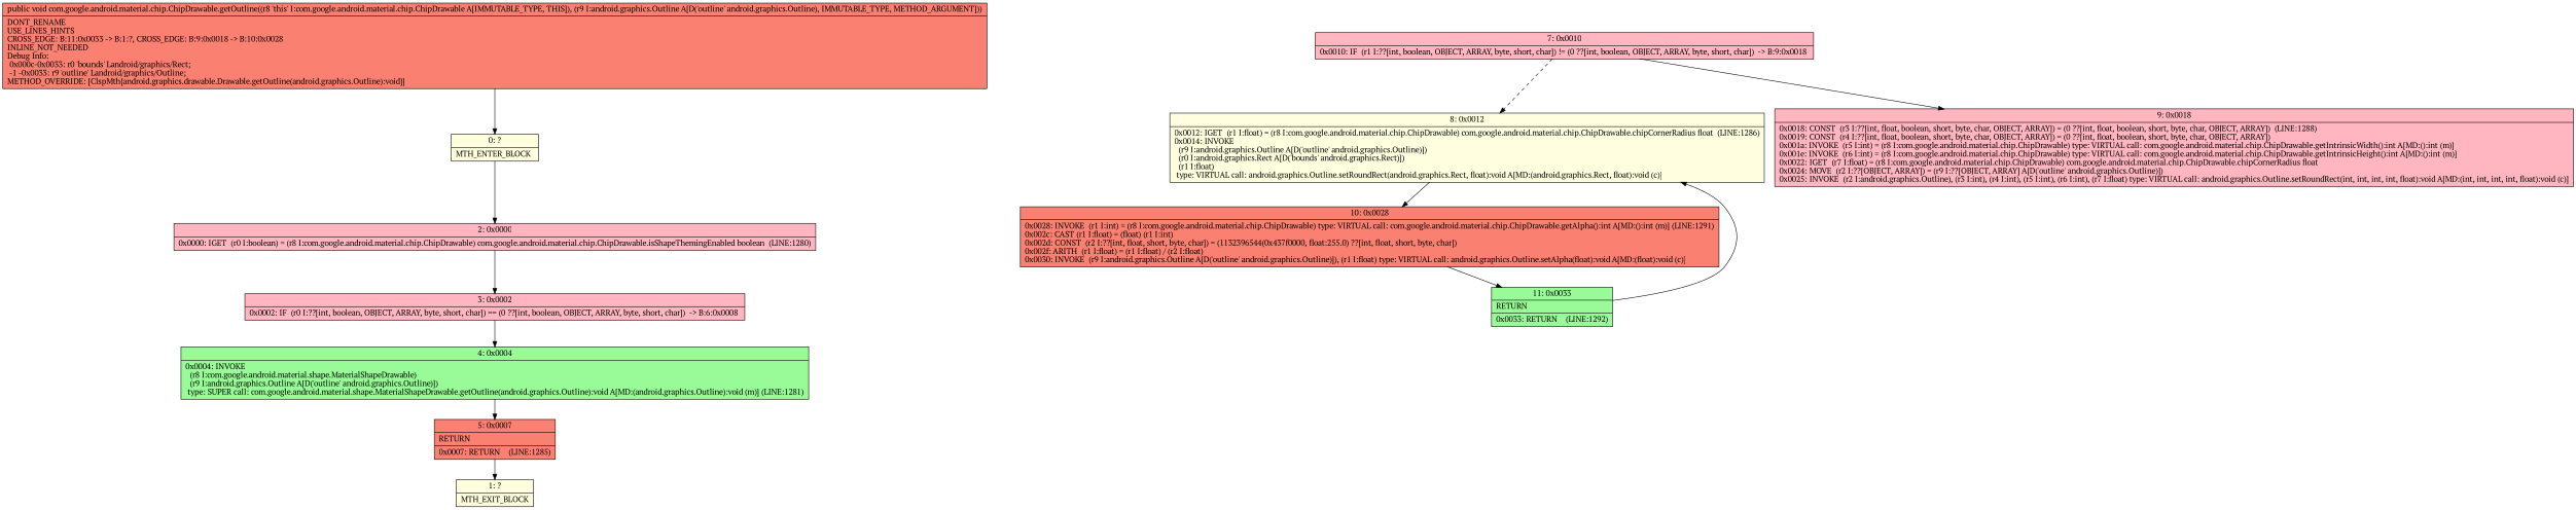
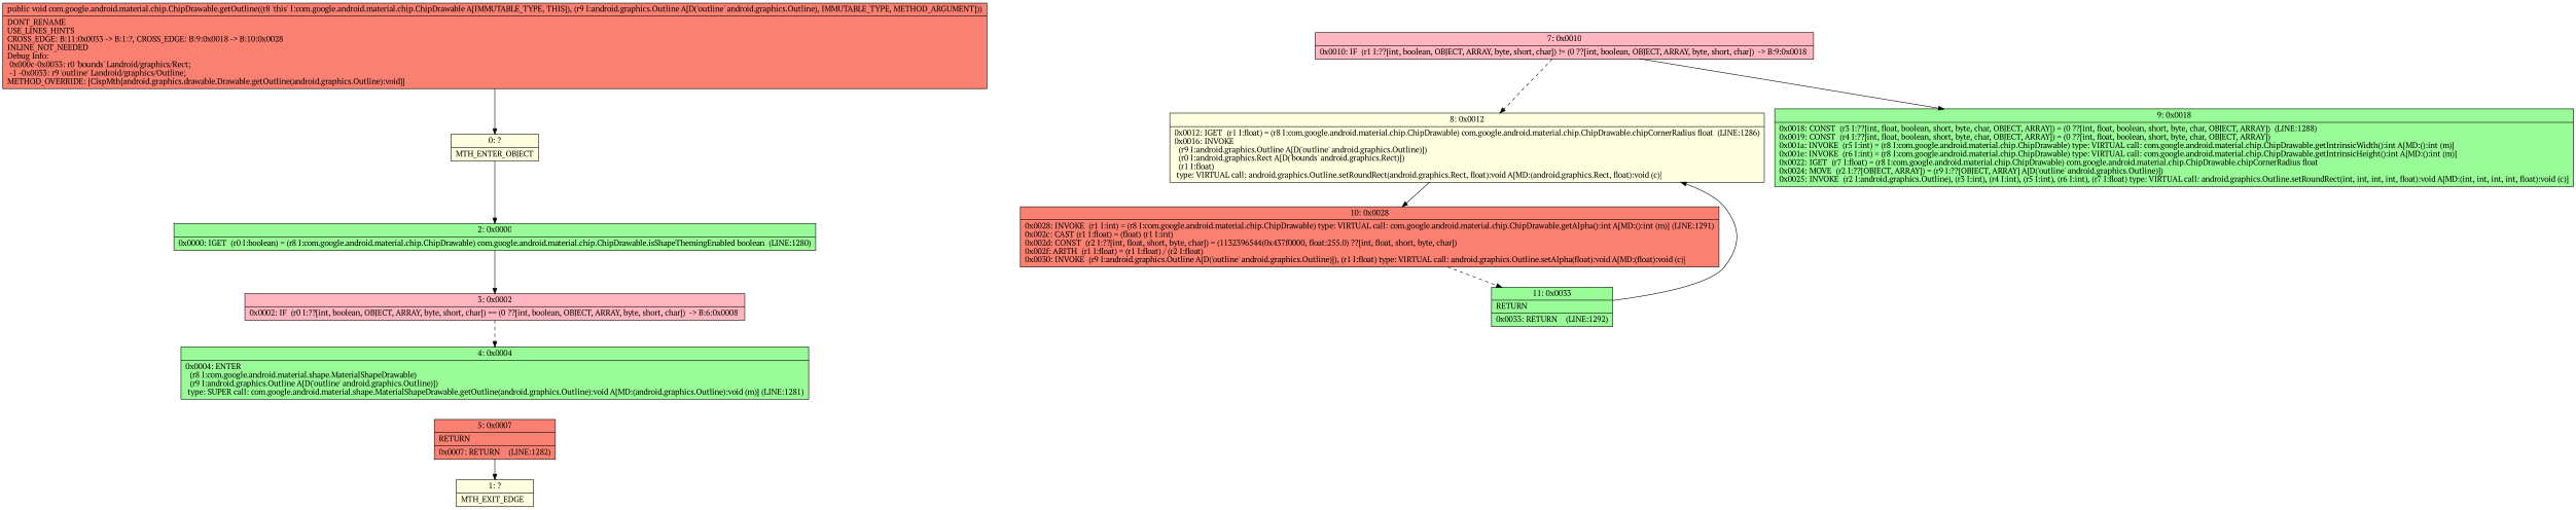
  digraph {
    fontname="PT Serif"
    node [fillcolor=lightyellow fontname="PT Serif" shape=record style=filled]
    edge [fontname="PT Serif"]
-   n1 [label="{0\:\ ?|MTH_ENTER_BLOCK\l}"]
-   n2 [fillcolor=lightpink label="{2\:\ 0x0000|0x0000: IGET  (r0 I:boolean) = (r8 I:com.google.android.material.chip.ChipDrawable) com.google.android.material.chip.ChipDrawable.isShapeThemingEnabled boolean  (LINE:1280)\l}"]
+   n1 [label="{0\:\ ?|MTH_ENTER_OBJECT\l}"]
+   n2 [fillcolor=palegreen label="{2\:\ 0x0000|0x0000: IGET  (r0 I:boolean) = (r8 I:com.google.android.material.chip.ChipDrawable) com.google.android.material.chip.ChipDrawable.isShapeThemingEnabled boolean  (LINE:1280)\l}"]
    n3 [fillcolor=lightpink label="{3\:\ 0x0002|0x0002: IF  (r0 I:??[int, boolean, OBJECT, ARRAY, byte, short, char]) == (0 ??[int, boolean, OBJECT, ARRAY, byte, short, char])  \-\> B:6:0x0008 \l}"]
-   n4 [fillcolor=palegreen label="{4\:\ 0x0004|0x0004: INVOKE  \l  (r8 I:com.google.android.material.shape.MaterialShapeDrawable)\l  (r9 I:android.graphics.Outline A[D('outline' android.graphics.Outline)])\l type: SUPER call: com.google.android.material.shape.MaterialShapeDrawable.getOutline(android.graphics.Outline):void A[MD:(android.graphics.Outline):void (m)] (LINE:1281)\l}"]
-   n5 [fillcolor=salmon label="{5\:\ 0x0007|RETURN\l|0x0007: RETURN    (LINE:1285)\l}"]
-   n6 [label="{1\:\ ?|MTH_EXIT_BLOCK\l}"]
+   n4 [fillcolor=palegreen label="{4\:\ 0x0004|0x0004: ENTER  \l  (r8 I:com.google.android.material.shape.MaterialShapeDrawable)\l  (r9 I:android.graphics.Outline A[D('outline' android.graphics.Outline)])\l type: SUPER call: com.google.android.material.shape.MaterialShapeDrawable.getOutline(android.graphics.Outline):void A[MD:(android.graphics.Outline):void (m)] (LINE:1281)\l}"]
+   n5 [fillcolor=salmon label="{5\:\ 0x0007|RETURN\l|0x0007: RETURN    (LINE:1282)\l}"]
+   n6 [label="{1\:\ ?|MTH_EXIT_EDGE\l}"]
    n7 [fillcolor=lightpink label="{7\:\ 0x0010|0x0010: IF  (r1 I:??[int, boolean, OBJECT, ARRAY, byte, short, char]) != (0 ??[int, boolean, OBJECT, ARRAY, byte, short, char])  \-\> B:9:0x0018 \l}"]
-   n8 [label="{8\:\ 0x0012|0x0012: IGET  (r1 I:float) = (r8 I:com.google.android.material.chip.ChipDrawable) com.google.android.material.chip.ChipDrawable.chipCornerRadius float  (LINE:1286)\l0x0014: INVOKE  \l  (r9 I:android.graphics.Outline A[D('outline' android.graphics.Outline)])\l  (r0 I:android.graphics.Rect A[D('bounds' android.graphics.Rect)])\l  (r1 I:float)\l type: VIRTUAL call: android.graphics.Outline.setRoundRect(android.graphics.Rect, float):void A[MD:(android.graphics.Rect, float):void (c)]\l}"]
-   n9 [fillcolor=lightpink label="{9\:\ 0x0018|0x0018: CONST  (r3 I:??[int, float, boolean, short, byte, char, OBJECT, ARRAY]) = (0 ??[int, float, boolean, short, byte, char, OBJECT, ARRAY])  (LINE:1288)\l0x0019: CONST  (r4 I:??[int, float, boolean, short, byte, char, OBJECT, ARRAY]) = (0 ??[int, float, boolean, short, byte, char, OBJECT, ARRAY]) \l0x001a: INVOKE  (r5 I:int) = (r8 I:com.google.android.material.chip.ChipDrawable) type: VIRTUAL call: com.google.android.material.chip.ChipDrawable.getIntrinsicWidth():int A[MD:():int (m)]\l0x001e: INVOKE  (r6 I:int) = (r8 I:com.google.android.material.chip.ChipDrawable) type: VIRTUAL call: com.google.android.material.chip.ChipDrawable.getIntrinsicHeight():int A[MD:():int (m)]\l0x0022: IGET  (r7 I:float) = (r8 I:com.google.android.material.chip.ChipDrawable) com.google.android.material.chip.ChipDrawable.chipCornerRadius float \l0x0024: MOVE  (r2 I:??[OBJECT, ARRAY]) = (r9 I:??[OBJECT, ARRAY] A[D('outline' android.graphics.Outline)]) \l0x0025: INVOKE  (r2 I:android.graphics.Outline), (r3 I:int), (r4 I:int), (r5 I:int), (r6 I:int), (r7 I:float) type: VIRTUAL call: android.graphics.Outline.setRoundRect(int, int, int, int, float):void A[MD:(int, int, int, int, float):void (c)]\l}"]
+   n8 [label="{8\:\ 0x0012|0x0012: IGET  (r1 I:float) = (r8 I:com.google.android.material.chip.ChipDrawable) com.google.android.material.chip.ChipDrawable.chipCornerRadius float  (LINE:1286)\l0x0016: INVOKE  \l  (r9 I:android.graphics.Outline A[D('outline' android.graphics.Outline)])\l  (r0 I:android.graphics.Rect A[D('bounds' android.graphics.Rect)])\l  (r1 I:float)\l type: VIRTUAL call: android.graphics.Outline.setRoundRect(android.graphics.Rect, float):void A[MD:(android.graphics.Rect, float):void (c)]\l}"]
+   n9 [fillcolor=palegreen label="{9\:\ 0x0018|0x0018: CONST  (r3 I:??[int, float, boolean, short, byte, char, OBJECT, ARRAY]) = (0 ??[int, float, boolean, short, byte, char, OBJECT, ARRAY])  (LINE:1288)\l0x0019: CONST  (r4 I:??[int, float, boolean, short, byte, char, OBJECT, ARRAY]) = (0 ??[int, float, boolean, short, byte, char, OBJECT, ARRAY]) \l0x001a: INVOKE  (r5 I:int) = (r8 I:com.google.android.material.chip.ChipDrawable) type: VIRTUAL call: com.google.android.material.chip.ChipDrawable.getIntrinsicWidth():int A[MD:():int (m)]\l0x001e: INVOKE  (r6 I:int) = (r8 I:com.google.android.material.chip.ChipDrawable) type: VIRTUAL call: com.google.android.material.chip.ChipDrawable.getIntrinsicHeight():int A[MD:():int (m)]\l0x0022: IGET  (r7 I:float) = (r8 I:com.google.android.material.chip.ChipDrawable) com.google.android.material.chip.ChipDrawable.chipCornerRadius float \l0x0024: MOVE  (r2 I:??[OBJECT, ARRAY]) = (r9 I:??[OBJECT, ARRAY] A[D('outline' android.graphics.Outline)]) \l0x0025: INVOKE  (r2 I:android.graphics.Outline), (r3 I:int), (r4 I:int), (r5 I:int), (r6 I:int), (r7 I:float) type: VIRTUAL call: android.graphics.Outline.setRoundRect(int, int, int, int, float):void A[MD:(int, int, int, int, float):void (c)]\l}"]
    n10 [fillcolor=salmon label="{10\:\ 0x0028|0x0028: INVOKE  (r1 I:int) = (r8 I:com.google.android.material.chip.ChipDrawable) type: VIRTUAL call: com.google.android.material.chip.ChipDrawable.getAlpha():int A[MD:():int (m)] (LINE:1291)\l0x002c: CAST (r1 I:float) = (float) (r1 I:int) \l0x002d: CONST  (r2 I:??[int, float, short, byte, char]) = (1132396544(0x437f0000, float:255.0) ??[int, float, short, byte, char]) \l0x002f: ARITH  (r1 I:float) = (r1 I:float) \/ (r2 I:float) \l0x0030: INVOKE  (r9 I:android.graphics.Outline A[D('outline' android.graphics.Outline)]), (r1 I:float) type: VIRTUAL call: android.graphics.Outline.setAlpha(float):void A[MD:(float):void (c)]\l}"]
    n11 [fillcolor=palegreen label="{11\:\ 0x0033|RETURN\l|0x0033: RETURN    (LINE:1292)\l}"]
    n12 [fillcolor=salmon label="{public void com.google.android.material.chip.ChipDrawable.getOutline((r8 'this' I:com.google.android.material.chip.ChipDrawable A[IMMUTABLE_TYPE, THIS]), (r9 I:android.graphics.Outline A[D('outline' android.graphics.Outline), IMMUTABLE_TYPE, METHOD_ARGUMENT]))  | DONT_RENAME\lUSE_LINES_HINTS\lCROSS_EDGE: B:11:0x0033 \-\> B:1:?, CROSS_EDGE: B:9:0x0018 \-\> B:10:0x0028\lINLINE_NOT_NEEDED\lDebug Info:\l  0x000c\-0x0033: r0 'bounds' Landroid\/graphics\/Rect;\l  \-1 \-0x0033: r9 'outline' Landroid\/graphics\/Outline;\lMETHOD_OVERRIDE: [ClspMth\{android.graphics.drawable.Drawable.getOutline(android.graphics.Outline):void\}]\l}"]
    n1 -> n2
    n2 -> n3
-   n3 -> n4 [style=solid]
-   n4 -> n5
+   n3 -> n4 [style=dashed]
    n5 -> n6
    n7 -> n8 [style=dashed]
    n7 -> n9
    n8 -> n10
-   n10 -> n11
+   n10 -> n11 [style=dashed]
    n11 -> n8
    n12 -> n1
  }
